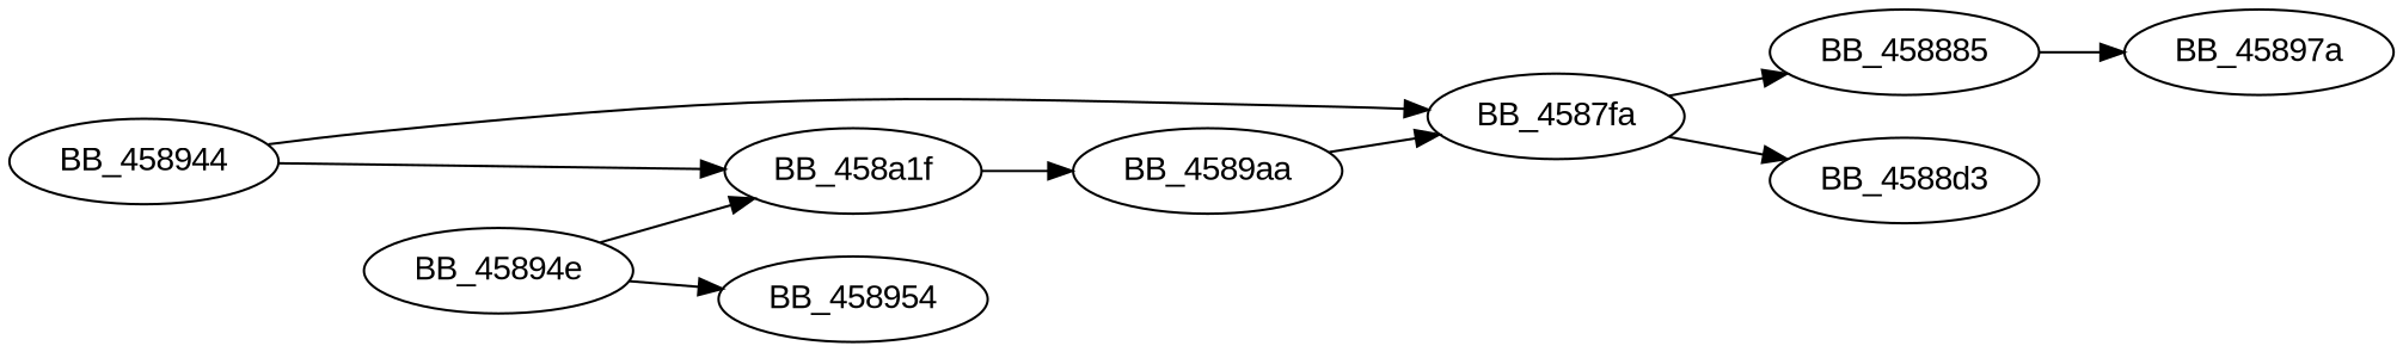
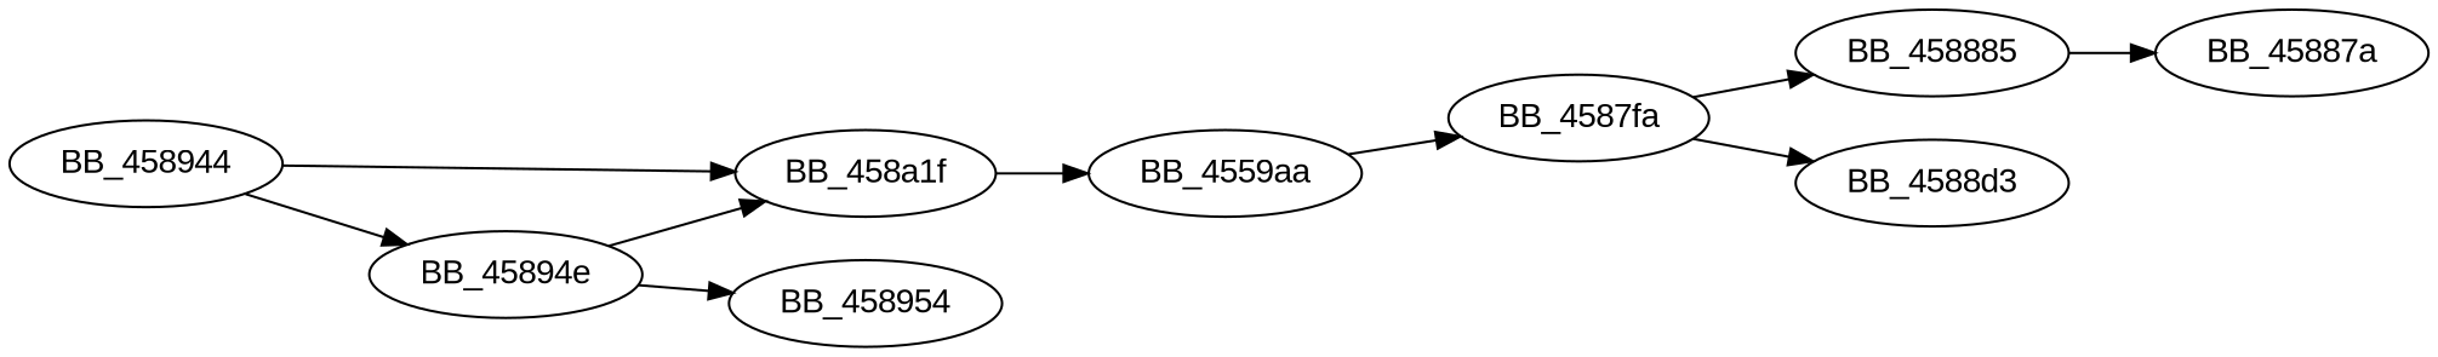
  digraph {
    fontname="Liberation Sans"
    rankdir=LR
    node [fontname="Liberation Sans"]
    edge [fontname="Liberation Sans"]
    n1 [label=BB_458885]
    BB_4587fa
    BB_4588d3
-   BB_45887a [label=BB_45897a]
+   BB_45887a
    BB_458944
    BB_45894e
    BB_458a1f
    BB_458954
-   BB_4589aa
+   BB_4589aa [label=BB_4559aa]
    n1 -> BB_45887a
    BB_4587fa -> n1
    BB_4587fa -> BB_4588d3
-   BB_458944 -> BB_4587fa
+   BB_458944 -> BB_45894e
    BB_458944 -> BB_458a1f
    BB_45894e -> BB_458a1f
    BB_45894e -> BB_458954
    BB_458a1f -> BB_4589aa
    BB_4589aa -> BB_4587fa
  }
